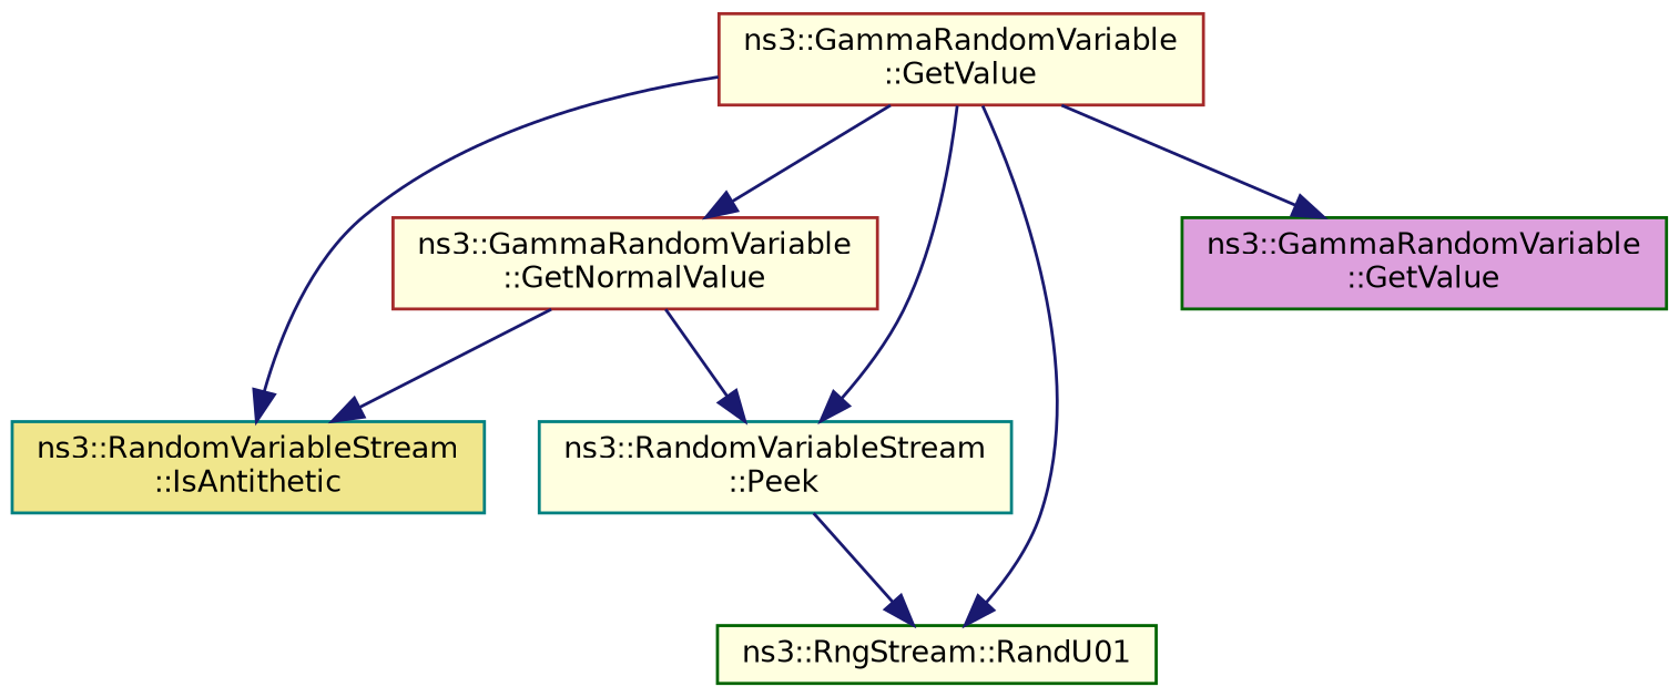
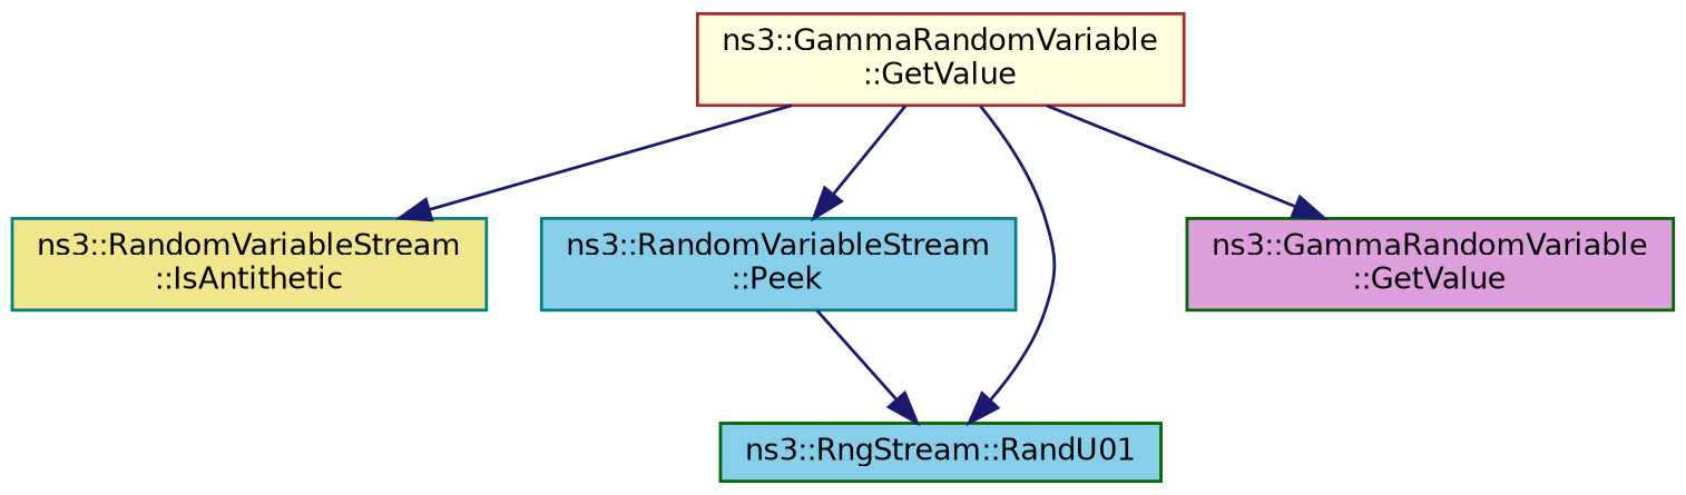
  digraph {
    rankdir=TB
    node [color=brown fillcolor=lightyellow fontname=Helvetica fontsize=10 shape=record style=filled]
    edge [color=midnightblue fontname=Helvetica fontsize=10 labelfontname=Helvetica labelfontsize=10 style=solid]
    n1 [fontcolor=black height=0.2 label="ns3::GammaRandomVariable\l::GetValue" width=0.4]
-   n2 [height=0.2 label="ns3::GammaRandomVariable\l::GetNormalValue" width=0.4]
    n3 [color=teal fillcolor=khaki height=0.2 label="ns3::RandomVariableStream\l::IsAntithetic" width=0.4]
-   n4 [color=teal height=0.2 label="ns3::RandomVariableStream\l::Peek" width=0.4]
-   n5 [color=darkgreen height=0.2 label="ns3::RngStream::RandU01" width=0.4]
+   n4 [color=teal fillcolor=skyblue height=0.2 label="ns3::RandomVariableStream\l::Peek" width=0.4]
+   n5 [color=darkgreen fillcolor=skyblue height=0.2 label="ns3::RngStream::RandU01" width=0.4]
    n6 [color=darkgreen fillcolor=plum height=0.2 label="ns3::GammaRandomVariable\l::GetValue" width=0.4]
-   n1 -> n2
    n1 -> n3
    n1 -> n4
    n1 -> n5
    n1 -> n6
-   n2 -> n3
-   n2 -> n4
    n4 -> n5
  }
